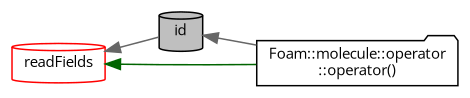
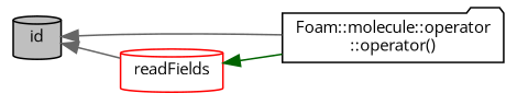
  digraph {
    fontname="Open Sans"
    rankdir=LR
    node [color=black fontname="Open Sans" fontsize=10 shape=cylinder]
    edge [color=gray40 dir=back fontname="Open Sans" fontsize=10 labelfontname=FreeSans labelfontsize=10 style=solid]
    n1 [fillcolor=grey75 fontcolor=black height=0.2 label=id style=filled width=0.4]
    n2 [height=0.2 label="Foam::molecule::operator\l::operator()" shape=folder width=0.4]
    n3 [color=red height=0.2 label=readFields width=0.4]
    n1 -> n2
-   n3 -> n1
+   n1 -> n3
    n3 -> n2 [color=darkgreen]
  }
